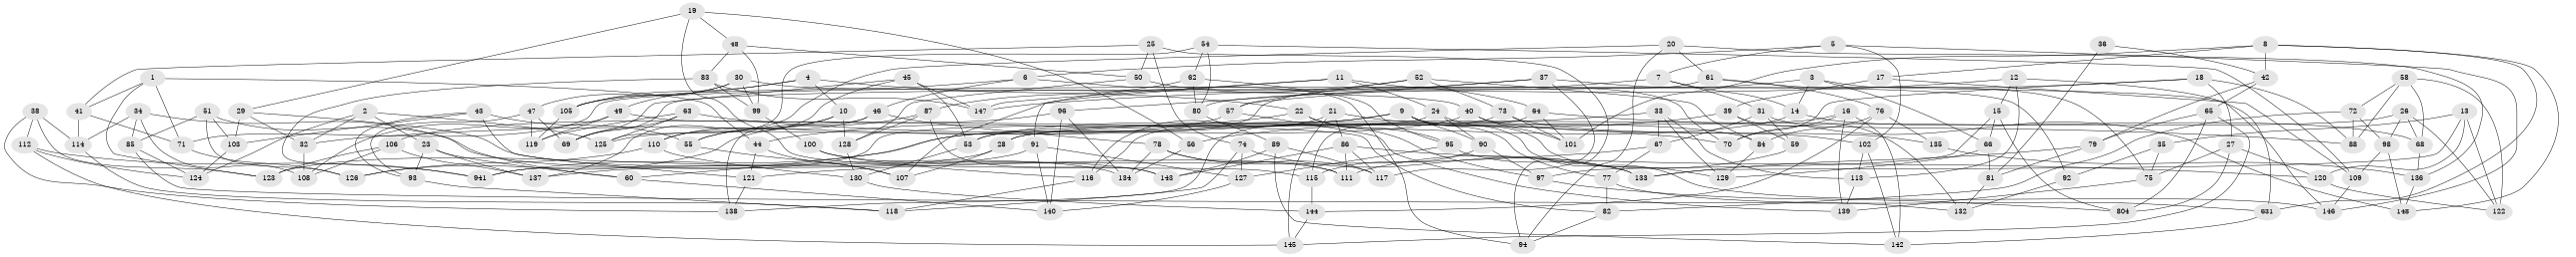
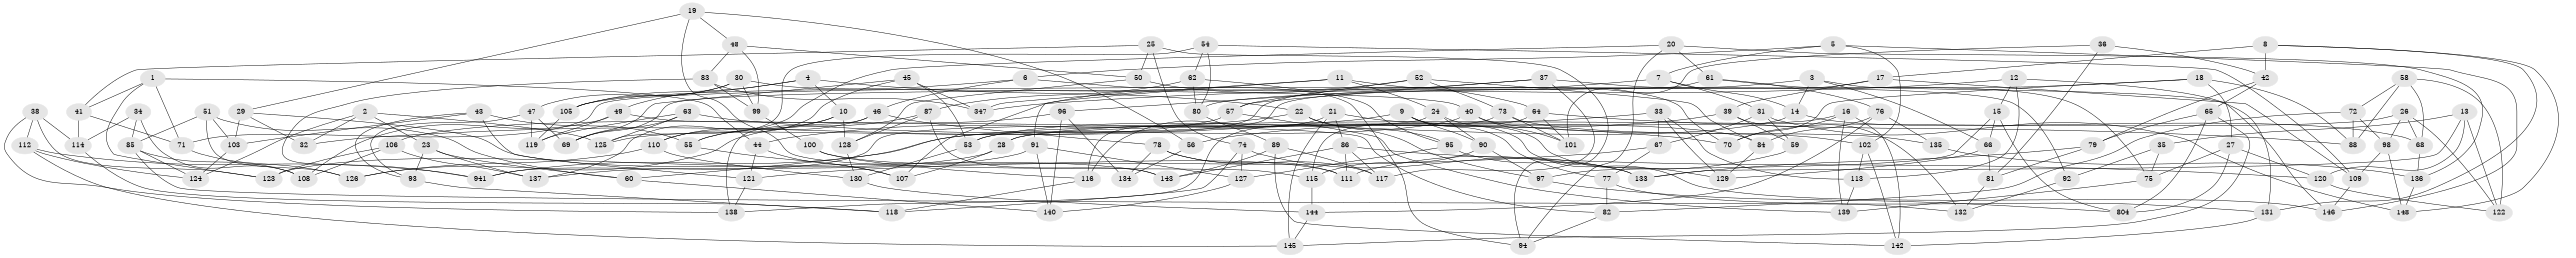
  graph {
    node [color=gray90 style=filled]
    1
    41
    44
    71
    123
    114
    107
    121
    126
    2
    23
    32
    124
    125
    137
    60
    93
    108
    3
    14
    66
    146
    53
    68
    129
    81
    4
    10
    22
    49
    105
    55
    110
    128
    97
    95
    119
    82
    5
    6
    7
    102
    46
    94
    31
    113
    142
    138
    78
    148
    59
    67
    130
    8
    17
    42
-   131 [label=631]
+   131
    39
    109
    116
    65
    79
    9
    77
    90
    115
    11
    24
    70
    91
-   147
+   147 [label=347]
    n72 [label=941]
    140
    127
    12
    15
    n77 [label=804]
    139
    13
    35
    120
    122
    133
    75
    92
    136
    16
    28
    56
    132
    118
    18
    27
    80
    88
    89
    19
    29
    48
    103
    143
    50
    99
    83
    134
    144
    20
    61
    69
    76
    21
    84
    145
    86
    25
    74
    64
    26
    98
    30
    40
    47
    101
    100
    111
    33
    34
    85
    36
    37
    57
    96
    117
    106
    38
    112
    43
    45
    51
    52
    73
    135
    54
    62
    87
    58
    72
    63
    1 -- 41
    1 -- 44
    1 -- 71
    1 -- 123
    41 -- 71
    41 -- 114
    44 -- 107
    44 -- 121
    71 -- 126
    114 -- 118
    121 -- 138
    2 -- 23
    2 -- 32
    2 -- 124
    2 -- 125
    23 -- 137
    23 -- 60
    23 -- 93
-   32 -- 108
+   85 -- 108
    60 -- 140
    93 -- 118
    3 -- 71
    3 -- 14
    3 -- 66
    3 -- 146
    14 -- 53
    14 -- 68
    66 -- 129
    66 -- 81
    53 -- 130
    68 -- 136
    81 -- 132
    4 -- 10
    4 -- 22
    4 -- 49
    4 -- 105
    10 -- 55
    10 -- 110
    10 -- 128
    22 -- 44
    22 -- 97
    22 -- 95
    49 -- 108
    49 -- 119
    49 -- 82
    105 -- 119
    55 -- 107
    110 -- 126
    110 -- 130
    128 -- 130
    97 -- n77
    95 -- 127
    95 -- 133
    82 -- 94
    5 -- 146
    5 -- 6
    5 -- 7
    5 -- 102
    6 -- 105
    6 -- 46
    6 -- 94
    7 -- 14
    7 -- 53
    7 -- 31
    102 -- 113
    102 -- 142
    46 -- 55
    46 -- 138
    46 -- 78
    31 -- 148
    31 -- 59
    31 -- 67
    113 -- 139
    78 -- 134
    78 -- 111
    78 -- 117
    59 -- 111
    67 -- 121
    67 -- 77
    130 -- 144
    8 -- 148
    8 -- 17
    8 -- 42
    8 -- 131
    17 -- 39
    17 -- 109
-   9 -- 116
+   17 -- 116
    42 -- 65
    42 -- 79
    131 -- 142
    39 -- 59
    39 -- 56
    39 -- 132
    109 -- 146
    116 -- 118
    65 -- 79
    65 -- n77
    65 -- 145
    79 -- 81
    79 -- 133
    9 -- 32
    9 -- 146
    9 -- 77
    9 -- 90
    77 -- 82
    77 -- 131
    90 -- 97
    90 -- 115
    115 -- 144
    11 -- 24
    11 -- 70
    11 -- 91
    11 -- 147
    24 -- 129
    24 -- 90
    24 -- n72
    91 -- 137
    91 -- 140
    91 -- 127
    127 -- 140
    12 -- 113
    12 -- 131
    12 -- 147
    12 -- 15
    15 -- 66
    15 -- 97
    15 -- n77
    13 -- 35
    13 -- 120
    13 -- 122
    13 -- 133
    35 -- 75
    35 -- 92
    120 -- 122
    75 -- 139
    92 -- 132
    136 -- 148
    16 -- 142
    16 -- 70
    16 -- 139
    16 -- 28
    28 -- 123
    28 -- 107
    56 -- 134
    18 -- 70
    18 -- 27
    18 -- 80
    18 -- 88
    27 -- n77
    27 -- 120
    27 -- 75
    80 -- 89
    89 -- 142
    89 -- 143
    89 -- 117
    19 -- 115
    19 -- 56
    19 -- 29
    19 -- 48
    29 -- 32
    29 -- 103
    29 -- 143
    48 -- 50
    48 -- 99
    48 -- 83
    103 -- 124
    50 -- 128
    50 -- 64
    99 -- 100
    83 -- 147
    83 -- n72
    83 -- 99
    144 -- 145
    20 -- 137
    20 -- 94
    20 -- 136
    20 -- 61
    61 -- 75
    61 -- 69
    61 -- 76
    76 -- 144
    76 -- 84
    76 -- 135
    21 -- 116
    21 -- 84
    21 -- 145
    21 -- 86
    84 -- 129
    86 -- 120
    86 -- 143
    86 -- 111
    86 -- 117
    25 -- 41
    25 -- 94
    25 -- 50
    25 -- 74
    74 -- 127
    74 -- 133
    74 -- 118
    64 -- 115
    64 -- 88
    64 -- 101
    26 -- 68
    26 -- 122
    26 -- 28
    26 -- 98
    98 -- 148
    98 -- 109
    30 -- 105
    30 -- 99
    30 -- 40
    30 -- 47
    40 -- 60
    40 -- 102
    40 -- 101
    47 -- 93
    47 -- 119
    47 -- 69
    100 -- 116
    100 -- 111
    33 -- 129
    33 -- 113
    33 -- 67
    33 -- n72
    34 -- 114
    34 -- 108
-   34 -- 134
    34 -- 85
    85 -- 124
    85 -- 132
    36 -- 81
    36 -- 42
-   8 -- 101
+   36 -- 101
    37 -- 92
    37 -- 57
    37 -- 96
    37 -- 117
    57 -- 125
    57 -- 139
    96 -- 140
    96 -- 134
    96 -- 106
    106 -- 123
    106 -- 137
    106 -- 108
    38 -- 123
    38 -- 114
    38 -- 138
    38 -- 112
    112 -- 124
    112 -- n72
    112 -- 145
    43 -- 121
    43 -- 93
    43 -- 55
    43 -- 103
    45 -- 53
    45 -- 110
    45 -- 147
    45 -- 69
    51 -- 126
    51 -- 60
    51 -- 103
    51 -- 85
    52 -- 107
    52 -- 84
    52 -- 57
    52 -- 73
    73 -- 138
    73 -- 101
    73 -- 135
    135 -- 136
    54 -- 125
    54 -- 109
    54 -- 80
    54 -- 62
    62 -- 95
    62 -- 80
    62 -- 87
    87 -- 126
    87 -- 128
    87 -- 143
    58 -- 68
    58 -- 122
    58 -- 88
    58 -- 72
    72 -- 82
    72 -- 88
    72 -- 98
    63 -- 125
    63 -- 119
    63 -- 70
    63 -- 69
  }
